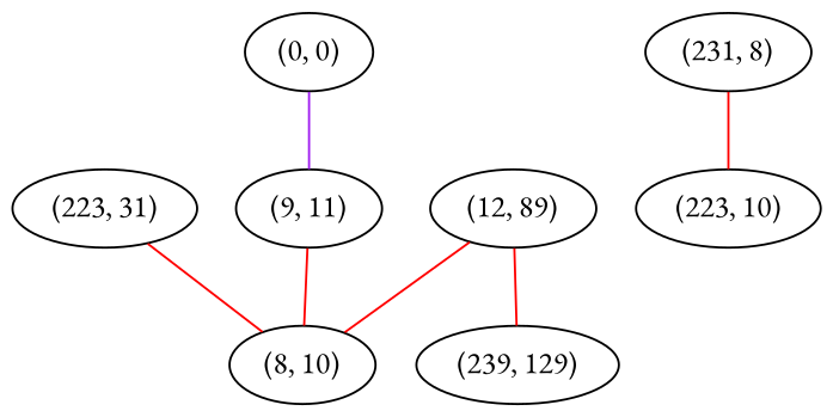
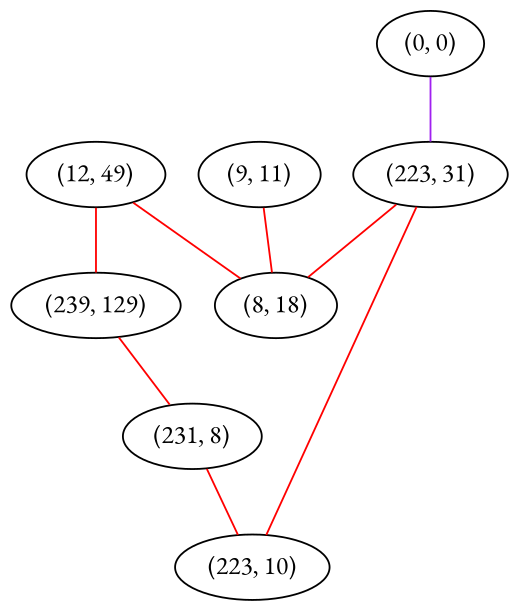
  graph {
    fontname="EB Garamond"
    node [fontname="EB Garamond"]
    edge [color=red fontname="EB Garamond" weight=1]
    n1 [label="(223, 31)"]
-   "(8, 18)" [label="(8, 10)"]
+   "(8, 18)"
    "(223, 10)"
    "(0, 0)"
    "(9, 11)"
-   "(12, 89)"
+   "(12, 89)" [label="(12, 49)"]
    "(239, 129)"
    "(231, 8)"
    n1 -- "(8, 18)"
-   "(0, 0)" -- "(9, 11)" [color=purple weight=4]
+   n1 -- "(223, 10)"
+   "(0, 0)" -- n1 [color=purple weight=4]
    "(9, 11)" -- "(8, 18)"
    "(12, 89)" -- "(8, 18)"
    "(12, 89)" -- "(239, 129)"
+   "(239, 129)" -- "(231, 8)"
    "(231, 8)" -- "(223, 10)"
  }
